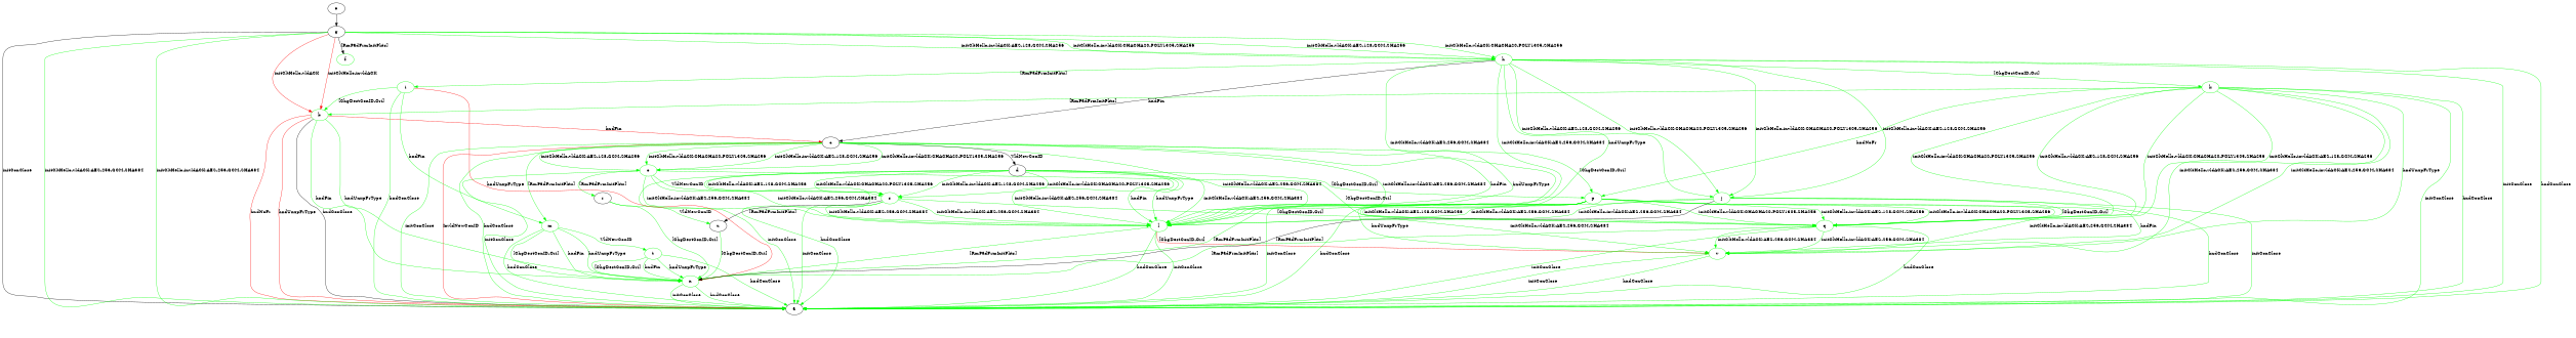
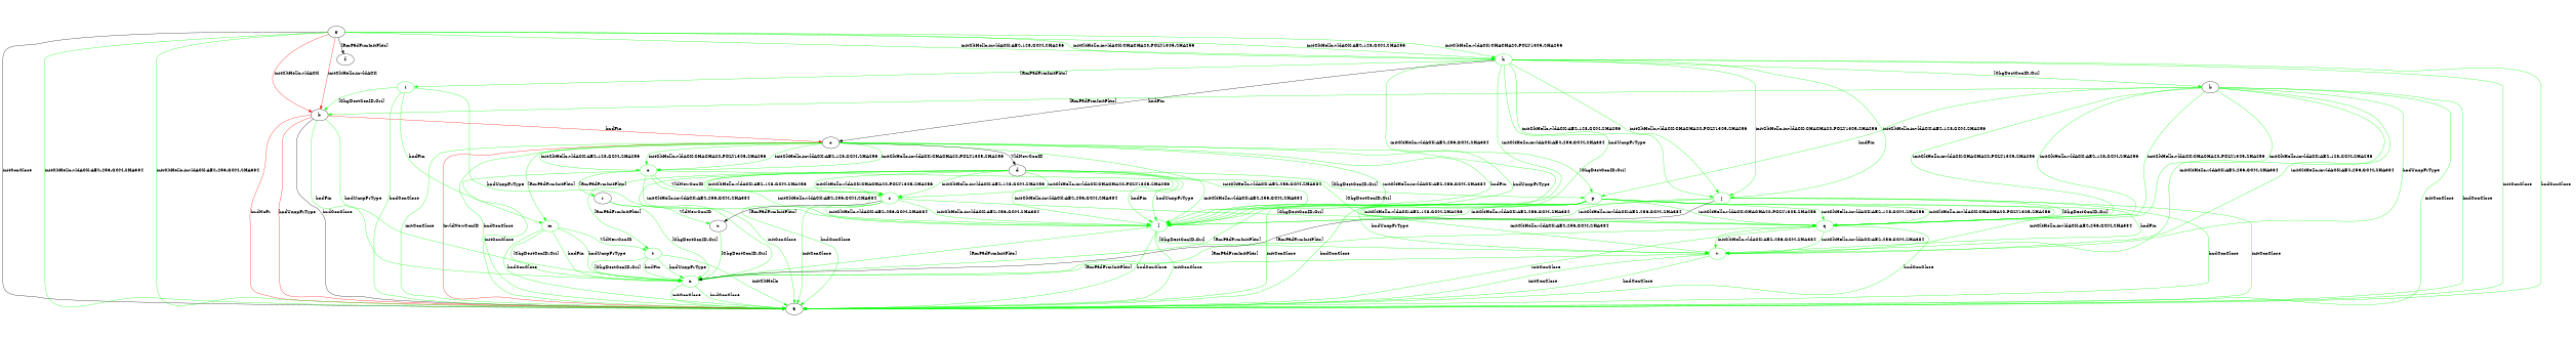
  digraph {
    node [color=green]
    edge [color=green]
-   b
+   b [color=""]
    a [color=""]
    c [color=""]
    n
    d [color=""]
    l
    m
    o
    p
    s
    t
    v
    q
    r [color=black]
    u [color=black]
-   e [color=""]
    g [color=""]
-   f
+   f [color=""]
    h
    i
    j
-   k
+   k [color=black]
    b -> a [label="hndConClose " color=""]
    b -> a [color=red label="hndNoFr "]
    b -> a [color=red label="hndUnxpFrType "]
    b -> c [color=red label="hndFin "]
    b -> n [label="hndFin "]
    b -> n [label="hndUnxpFrType "]
    c -> a [label="initConClose "]
    c -> a [label="hndConClose "]
    c -> a [color=red label="InvldNewConID "]
    c -> d [label="VldNewConID " color=""]
    c -> l [label="initCltHello-vldACK:AES-256-GCM-SHA384 "]
    c -> l [label="initCltHello-invldACK:AES-256-GCM-SHA384 "]
    c -> l [label="hndFin "]
    c -> l [label="hndUnxpFrType "]
    c -> m [label="[RmPadFrmInitPkts] "]
    c -> o [label="initCltHello-vldACK:AES-128-GCM-SHA256 "]
    c -> o [label="initCltHello-vldACK:CHACHA20-POLY1305-SHA256 "]
    c -> o [label="initCltHello-invldACK:AES-128-GCM-SHA256 "]
    c -> o [label="initCltHello-invldACK:CHACHA20-POLY1305-SHA256 "]
    c -> p [label="[ChgDestConID-Ori] "]
    n -> a [label="initConClose "]
    n -> a [label="hndConClose "]
    d -> a [label="initConClose "]
    d -> a [label="hndConClose "]
    d -> l [label="initCltHello-vldACK:AES-256-GCM-SHA384 "]
    d -> l [label="initCltHello-invldACK:AES-256-GCM-SHA384 "]
    d -> l [label="hndFin "]
    d -> l [label="hndUnxpFrType "]
    d -> p [label="[ChgDestConID-Ori] "]
    d -> s [label="initCltHello-vldACK:AES-128-GCM-SHA256 "]
    d -> s [label="initCltHello-vldACK:CHACHA20-POLY1305-SHA256 "]
    d -> s [label="initCltHello-invldACK:AES-128-GCM-SHA256 "]
    d -> s [label="initCltHello-invldACK:CHACHA20-POLY1305-SHA256 "]
+   d -> t [label="[RmPadFrmInitPkts] "]
    l -> a [label="initConClose "]
    l -> a [label="hndConClose "]
    l -> n [label="[RmPadFrmInitPkts] "]
-   l -> v [color=red label="[ChgDestConID-Ori] "]
+   l -> v [label="[ChgDestConID-Ori] "]
    m -> a [label="hndConClose "]
    m -> n [label="hndFin "]
    m -> n [label="hndUnxpFrType "]
    m -> n [label="[ChgDestConID-Ori] "]
    m -> t [label="VldNewConID "]
    o -> a [label="initConClose "]
    o -> l [label="initCltHello-vldACK:AES-256-GCM-SHA384 "]
    o -> l [label="initCltHello-invldACK:AES-256-GCM-SHA384 "]
    o -> s [label="VldNewConID "]
    o -> q [label="[ChgDestConID-Ori] "]
    o -> r [label="[RmPadFrmInitPkts] "]
    p -> a [label="initConClose "]
    p -> a [label="hndConClose "]
    p -> n [label="[RmPadFrmInitPkts] "]
    p -> v [label="initCltHello-vldACK:AES-256-GCM-SHA384 "]
    p -> v [label="initCltHello-invldACK:AES-256-GCM-SHA384 "]
    p -> v [label="hndFin "]
    p -> v [label="hndUnxpFrType "]
    p -> q [label="initCltHello-vldACK:AES-128-GCM-SHA256 "]
    p -> q [label="initCltHello-vldACK:CHACHA20-POLY1305-SHA256 "]
    p -> q [label="initCltHello-invldACK:AES-128-GCM-SHA256 "]
    p -> q [label="initCltHello-invldACK:CHACHA20-POLY1305-SHA256 "]
    s -> a [label="initConClose "]
    s -> l [label="initCltHello-vldACK:AES-256-GCM-SHA384 "]
    s -> l [label="initCltHello-invldACK:AES-256-GCM-SHA384 "]
    s -> q [label="[ChgDestConID-Ori] "]
    s -> u [color=black label="[RmPadFrmInitPkts] "]
-   t -> a [label="hndConClose "]
+   t -> a [label="initCltHello "]
    t -> n [label="hndFin "]
    t -> n [label="hndUnxpFrType "]
    t -> n [label="[ChgDestConID-Ori] "]
    v -> a [label="initConClose "]
    v -> a [label="hndConClose "]
+   v -> n [label="[RmPadFrmInitPkts] "]
    q -> a [label="initConClose "]
    q -> a [label="hndConClose "]
    q -> n [label="[RmPadFrmInitPkts] "]
    q -> v [label="initCltHello-vldACK:AES-256-GCM-SHA384 "]
    q -> v [label="initCltHello-invldACK:AES-256-GCM-SHA384 "]
    r -> n [label="[ChgDestConID-Ori] "]
    r -> u [label="VldNewConID "]
    u -> n [label="[ChgDestConID-Ori] "]
-   e -> g [color=""]
    g -> b [color=red label="initCltHello-vldACK "]
    g -> b [color=red label="initCltHello-invldACK "]
    g -> a [label="initConClose " color=""]
    g -> a [label="initCltHello-vldACK:AES-256-GCM-SHA384 "]
    g -> a [label="initCltHello-invldACK:AES-256-GCM-SHA384 "]
    g -> f [label="[RmPadFrmInitPkts] " color=""]
    g -> h [label="initCltHello-vldACK:AES-128-GCM-SHA256 "]
    g -> h [label="initCltHello-vldACK:CHACHA20-POLY1305-SHA256 "]
    g -> h [label="initCltHello-invldACK:AES-128-GCM-SHA256 "]
    g -> h [label="initCltHello-invldACK:CHACHA20-POLY1305-SHA256 "]
    h -> a [label="initConClose "]
    h -> a [label="hndConClose "]
    h -> c [color=black label="hndFin "]
    h -> l [label="initCltHello-vldACK:AES-256-GCM-SHA384 "]
    h -> l [label="initCltHello-invldACK:AES-256-GCM-SHA384 "]
    h -> l [label="hndUnxpFrType "]
    h -> i [label="[RmPadFrmInitPkts] "]
    h -> j [label="initCltHello-vldACK:AES-128-GCM-SHA256 "]
    h -> j [label="initCltHello-vldACK:CHACHA20-POLY1305-SHA256 "]
    h -> j [label="initCltHello-invldACK:AES-128-GCM-SHA256 "]
    h -> j [label="initCltHello-invldACK:CHACHA20-POLY1305-SHA256 "]
    h -> k [label="[ChgDestConID-Ori] "]
    i -> b [label="[ChgDestConID-Ori] "]
    i -> a [label="hndConClose "]
-   i -> n [color=red label="hndUnxpFrType "]
+   i -> n [label="hndUnxpFrType "]
    i -> m [label="hndFin "]
    j -> a [label="initConClose "]
    j -> a [label="hndConClose "]
    j -> n [color=black label="[RmPadFrmInitPkts] "]
    j -> l [label="initCltHello-vldACK:AES-256-GCM-SHA384 "]
    j -> l [label="initCltHello-invldACK:AES-256-GCM-SHA384 "]
    j -> q [label="[ChgDestConID-Ori] "]
    k -> b [label="[RmPadFrmInitPkts] "]
    k -> a [label="initConClose "]
    k -> a [label="hndConClose "]
-   k -> p [label="hndNoFr "]
+   k -> p [label="hndFin "]
    k -> v [label="initCltHello-vldACK:AES-256-GCM-SHA384 "]
    k -> v [label="initCltHello-invldACK:AES-256-GCM-SHA384 "]
    k -> v [label="hndUnxpFrType "]
    k -> q [label="initCltHello-vldACK:AES-128-GCM-SHA256 "]
    k -> q [label="initCltHello-vldACK:CHACHA20-POLY1305-SHA256 "]
    k -> q [label="initCltHello-invldACK:AES-128-GCM-SHA256 "]
    k -> q [label="initCltHello-invldACK:CHACHA20-POLY1305-SHA256 "]
  }
